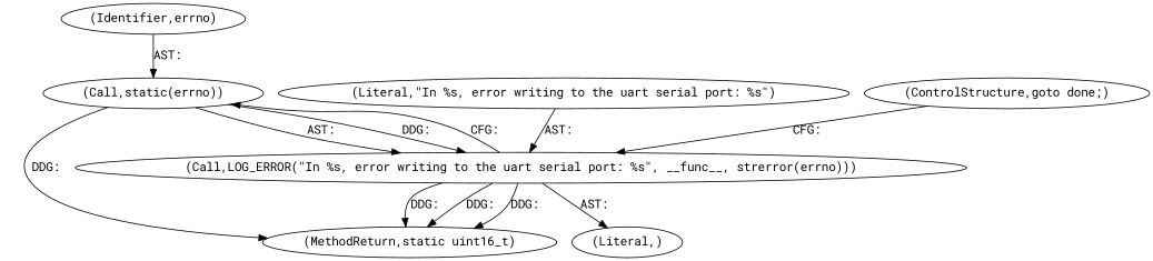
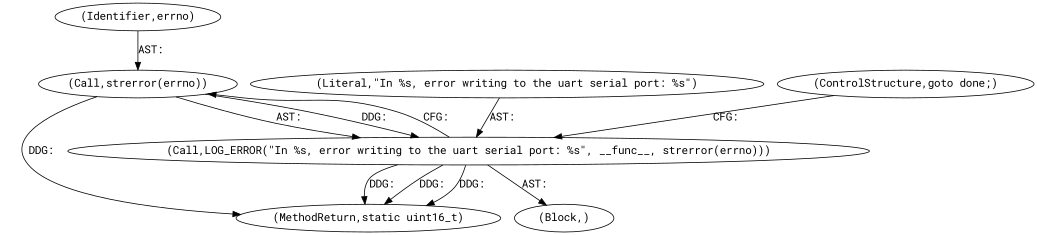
  digraph {
    fontname="Roboto Mono"
    node [fontname="Roboto Mono"]
    edge [fontname="Roboto Mono"]
-   n1 [label="(Call,static(errno))"]
+   n1 [label="(Call,strerror(errno))"]
    n2 [label="(Call,LOG_ERROR(\"In %s, error writing to the uart serial port: %s\", __func__, strerror(errno)))"]
    n3 [label="(MethodReturn,static uint16_t)"]
-   n4 [label="(Literal,)"]
+   n4 [label="(Block,)"]
    n5 [label="(Identifier,errno)"]
    n6 [label="(Literal,\"In %s, error writing to the uart serial port: %s\")"]
    n7 [label="(ControlStructure,goto done;)"]
    n1 -> n2 [label="AST: "]
    n1 -> n2 [label="DDG: "]
    n1 -> n3 [label="DDG: "]
    n2 -> n1 [label="CFG: "]
    n2 -> n3 [label="DDG: "]
    n2 -> n3 [label="DDG: "]
    n2 -> n3 [label="DDG: "]
    n2 -> n4 [label="AST: "]
    n5 -> n1 [label="AST: "]
    n6 -> n2 [label="AST: "]
    n7 -> n2 [label="CFG: "]
  }
